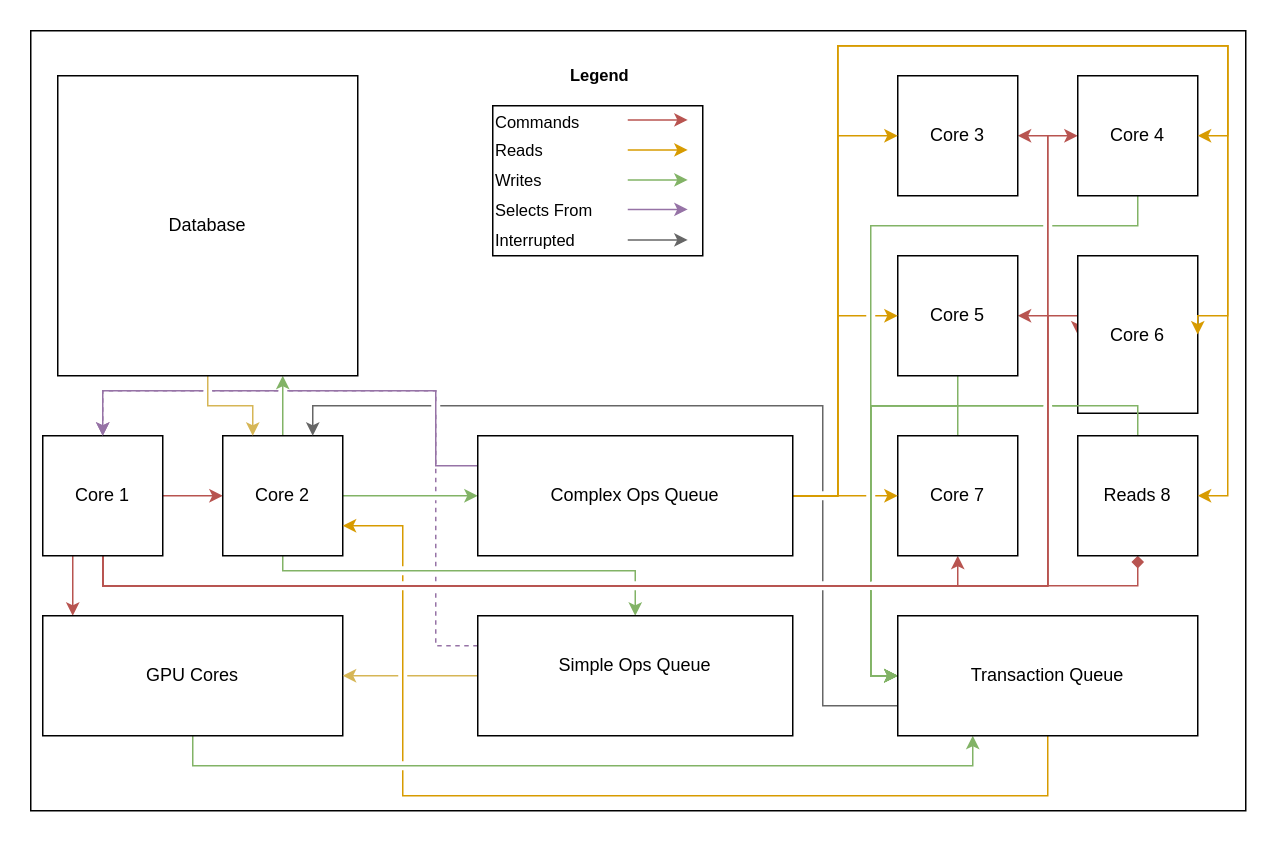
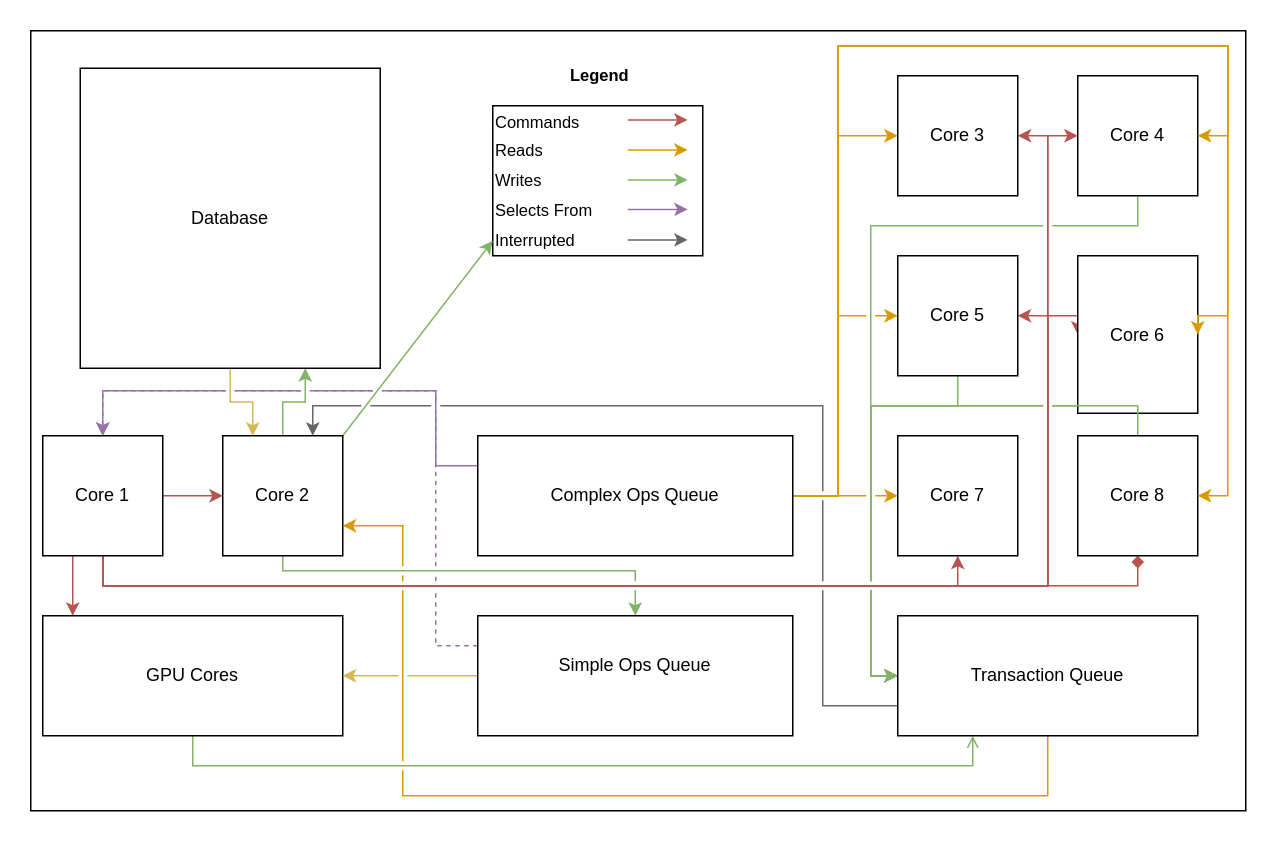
  <mxCell id="0" />
  <mxCell id="1" parent="0" />
  <mxCell id="2" value="" style="rounded=0;whiteSpace=wrap;html=1;labelBackgroundColor=#ffffff;fontSize=7;align=left;" vertex="1" parent="1"><mxGeometry x="20" y="20" width="810" height="520" as="geometry" /></mxCell>
  <mxCell id="3" value="" style="rounded=0;whiteSpace=wrap;html=1;labelBackgroundColor=#ffffff;fontSize=7;align=left;" vertex="1" parent="1"><mxGeometry x="328" y="70" width="140" height="100" as="geometry" /></mxCell>
  <mxCell id="4" style="edgeStyle=orthogonalEdgeStyle;rounded=0;jumpStyle=arc;orthogonalLoop=1;jettySize=auto;html=1;strokeColor=#b85450;entryX=0.5;entryY=1;entryDx=0;entryDy=0;fillColor=#f8cecc;" edge="1" parent="1" source="13" target="17"><mxGeometry relative="1" as="geometry"><Array as="points"><mxPoint x="68" y="390" /><mxPoint x="638" y="390" /></Array></mxGeometry></mxCell>
  <mxCell id="5" style="edgeStyle=orthogonalEdgeStyle;rounded=0;jumpStyle=arc;orthogonalLoop=1;jettySize=auto;html=1;strokeColor=#b85450;fillColor=#f8cecc;" edge="1" parent="1" source="13" target="26"><mxGeometry relative="1" as="geometry" /></mxCell>
  <mxCell id="6" style="edgeStyle=orthogonalEdgeStyle;rounded=0;jumpStyle=arc;orthogonalLoop=1;jettySize=auto;html=1;entryX=0.1;entryY=0;entryDx=0;entryDy=0;strokeColor=#b85450;entryPerimeter=0;fillColor=#f8cecc;" edge="1" parent="1" source="13" target="40"><mxGeometry relative="1" as="geometry"><Array as="points"><mxPoint x="48" y="380" /><mxPoint x="48" y="380" /></Array></mxGeometry></mxCell>
  <mxCell id="7" style="edgeStyle=orthogonalEdgeStyle;rounded=0;jumpStyle=arc;orthogonalLoop=1;jettySize=auto;html=1;entryX=1;entryY=0.5;entryDx=0;entryDy=0;strokeColor=#b85450;fillColor=#f8cecc;" edge="1" parent="1" source="13" target="22"><mxGeometry relative="1" as="geometry"><Array as="points"><mxPoint x="68" y="390" /><mxPoint x="698" y="390" /><mxPoint x="698" y="210" /></Array></mxGeometry></mxCell>
  <mxCell id="8" style="edgeStyle=orthogonalEdgeStyle;rounded=0;jumpStyle=arc;orthogonalLoop=1;jettySize=auto;html=1;entryX=0.5;entryY=1;entryDx=0;entryDy=0;strokeColor=#b85450;fillColor=#f8cecc;endArrow=diamond;" edge="1" parent="1" source="13" target="19"><mxGeometry relative="1" as="geometry"><Array as="points"><mxPoint x="68" y="390" /><mxPoint x="758" y="390" /></Array></mxGeometry></mxCell>
  <mxCell id="9" style="edgeStyle=orthogonalEdgeStyle;rounded=0;jumpStyle=arc;orthogonalLoop=1;jettySize=auto;html=1;entryX=0;entryY=0.5;entryDx=0;entryDy=0;strokeColor=#b85450;fillColor=#f8cecc;" edge="1" parent="1" source="13" target="15"><mxGeometry relative="1" as="geometry"><Array as="points"><mxPoint x="68" y="390" /><mxPoint x="698" y="390" /><mxPoint x="698" y="210" /></Array></mxGeometry></mxCell>
  <mxCell id="10" style="edgeStyle=orthogonalEdgeStyle;rounded=0;jumpStyle=gap;orthogonalLoop=1;jettySize=auto;html=1;entryX=1;entryY=0.5;entryDx=0;entryDy=0;strokeColor=#b85450;fillColor=#f8cecc;" edge="1" parent="1" source="13" target="20"><mxGeometry relative="1" as="geometry"><Array as="points"><mxPoint x="68" y="390" /><mxPoint x="698" y="390" /><mxPoint x="698" y="90" /></Array></mxGeometry></mxCell>
  <mxCell id="11" style="edgeStyle=orthogonalEdgeStyle;rounded=0;jumpStyle=arc;orthogonalLoop=1;jettySize=auto;html=1;entryX=0;entryY=0.5;entryDx=0;entryDy=0;strokeColor=#b85450;fillColor=#f8cecc;" edge="1" parent="1" source="13" target="28"><mxGeometry relative="1" as="geometry"><Array as="points"><mxPoint x="68" y="390" /><mxPoint x="698" y="390" /><mxPoint x="698" y="90" /></Array></mxGeometry></mxCell>
  <mxCell id="12" value="Commands" style="edgeLabel;html=1;align=left;verticalAlign=middle;resizable=0;points=[];" vertex="1" connectable="0" parent="11"><mxGeometry x="0.577" y="1" relative="1" as="geometry"><mxPoint x="-369" y="-195" as="offset" /></mxGeometry></mxCell>
  <mxCell id="13" value="Core 1" style="rounded=0;whiteSpace=wrap;html=1;" vertex="1" parent="1"><mxGeometry x="28" y="290" width="80" height="80" as="geometry" /></mxCell>
  <mxCell id="14" style="edgeStyle=orthogonalEdgeStyle;rounded=0;jumpStyle=gap;orthogonalLoop=1;jettySize=auto;html=1;entryX=0;entryY=0.5;entryDx=0;entryDy=0;fontSize=7;fontColor=#000000;strokeColor=#82b366;fillColor=#d5e8d4;" edge="1" parent="1" source="15" target="43"><mxGeometry relative="1" as="geometry"><Array as="points"><mxPoint x="758" y="270" /><mxPoint x="580" y="270" /><mxPoint x="580" y="450" /></Array></mxGeometry></mxCell>
  <mxCell id="15" value="Core 6" style="rounded=0;whiteSpace=wrap;html=1;" vertex="1" parent="1"><mxGeometry x="718" y="170" width="80" height="105" as="geometry" /></mxCell>
- <mxCell id="16" style="edgeStyle=orthogonalEdgeStyle;rounded=0;jumpStyle=gap;orthogonalLoop=1;jettySize=auto;html=1;entryX=0;entryY=0.5;entryDx=0;entryDy=0;fontSize=7;fontColor=#000000;strokeColor=#82b366;fillColor=#d5e8d4;exitX=0.5;exitY=0;exitDx=0;exitDy=0;" edge="1" parent="1" source="17" target="43"><mxGeometry relative="1" as="geometry"><Array as="points"><mxPoint x="638" y="270" /><mxPoint x="580" y="270" /><mxPoint x="580" y="450" /></Array></mxGeometry></mxCell>
  <mxCell id="17" value="Core 7" style="rounded=0;whiteSpace=wrap;html=1;" vertex="1" parent="1"><mxGeometry x="598" y="290" width="80" height="80" as="geometry" /></mxCell>
  <mxCell id="18" style="edgeStyle=orthogonalEdgeStyle;rounded=0;jumpStyle=gap;orthogonalLoop=1;jettySize=auto;html=1;entryX=0;entryY=0.5;entryDx=0;entryDy=0;fontSize=7;fontColor=#000000;strokeColor=#82b366;fillColor=#d5e8d4;exitX=0.5;exitY=0;exitDx=0;exitDy=0;" edge="1" parent="1" source="19" target="43"><mxGeometry relative="1" as="geometry"><Array as="points"><mxPoint x="758" y="270" /><mxPoint x="580" y="270" /><mxPoint x="580" y="450" /></Array></mxGeometry></mxCell>
- <mxCell id="19" value="Reads 8" style="rounded=0;whiteSpace=wrap;html=1;" vertex="1" parent="1"><mxGeometry x="718" y="290" width="80" height="80" as="geometry" /></mxCell>
+ <mxCell id="19" value="Core 8" style="rounded=0;whiteSpace=wrap;html=1;" vertex="1" parent="1"><mxGeometry x="718" y="290" width="80" height="80" as="geometry" /></mxCell>
  <mxCell id="20" value="Core 3" style="rounded=0;whiteSpace=wrap;html=1;" vertex="1" parent="1"><mxGeometry x="598" y="50" width="80" height="80" as="geometry" /></mxCell>
  <mxCell id="21" style="edgeStyle=orthogonalEdgeStyle;rounded=0;jumpStyle=gap;orthogonalLoop=1;jettySize=auto;html=1;entryX=0;entryY=0.5;entryDx=0;entryDy=0;fontSize=7;fontColor=#000000;strokeColor=#82b366;fillColor=#d5e8d4;" edge="1" parent="1" source="22" target="43"><mxGeometry relative="1" as="geometry"><Array as="points"><mxPoint x="638" y="270" /><mxPoint x="580" y="270" /><mxPoint x="580" y="450" /></Array></mxGeometry></mxCell>
  <mxCell id="22" value="Core 5" style="rounded=0;whiteSpace=wrap;html=1;" vertex="1" parent="1"><mxGeometry x="598" y="170" width="80" height="80" as="geometry" /></mxCell>
- <mxCell id="23" style="edgeStyle=orthogonalEdgeStyle;rounded=0;jumpStyle=arc;orthogonalLoop=1;jettySize=auto;html=1;entryX=0;entryY=0.5;entryDx=0;entryDy=0;strokeColor=#82b366;fillColor=#d5e8d4;" edge="1" parent="1" source="26" target="38"><mxGeometry relative="1" as="geometry" /></mxCell>
+ <mxCell id="23" style="edgeStyle=orthogonalEdgeStyle;rounded=0;jumpStyle=arc;orthogonalLoop=1;jettySize=auto;html=1;strokeColor=#82b366;fillColor=#d5e8d4;" edge="1" parent="1" source="26" target="56"><mxGeometry relative="1" as="geometry" /></mxCell>
  <mxCell id="24" style="edgeStyle=orthogonalEdgeStyle;rounded=0;jumpStyle=gap;orthogonalLoop=1;jettySize=auto;html=1;entryX=0.5;entryY=0;entryDx=0;entryDy=0;fontSize=7;fontColor=#000000;strokeColor=#82b366;fillColor=#d5e8d4;" edge="1" parent="1" source="26" target="53"><mxGeometry relative="1" as="geometry"><Array as="points"><mxPoint x="188" y="380" /><mxPoint x="423" y="380" /></Array></mxGeometry></mxCell>
  <mxCell id="25" style="edgeStyle=orthogonalEdgeStyle;rounded=0;jumpStyle=gap;orthogonalLoop=1;jettySize=auto;html=1;entryX=0.75;entryY=1;entryDx=0;entryDy=0;fontSize=7;fontColor=#000000;strokeColor=#82b366;fillColor=#d5e8d4;" edge="1" parent="1" source="26" target="30"><mxGeometry relative="1" as="geometry" /></mxCell>
  <mxCell id="26" value="Core 2" style="rounded=0;whiteSpace=wrap;html=1;" vertex="1" parent="1"><mxGeometry x="148" y="290" width="80" height="80" as="geometry" /></mxCell>
  <mxCell id="27" style="edgeStyle=orthogonalEdgeStyle;rounded=0;jumpStyle=gap;orthogonalLoop=1;jettySize=auto;html=1;entryX=0;entryY=0.5;entryDx=0;entryDy=0;fontSize=7;fontColor=#000000;strokeColor=#82b366;fillColor=#d5e8d4;" edge="1" parent="1" source="28" target="43"><mxGeometry relative="1" as="geometry"><Array as="points"><mxPoint x="758" y="150" /><mxPoint x="580" y="150" /><mxPoint x="580" y="450" /></Array></mxGeometry></mxCell>
  <mxCell id="28" value="Core 4" style="rounded=0;whiteSpace=wrap;html=1;" vertex="1" parent="1"><mxGeometry x="718" y="50" width="80" height="80" as="geometry" /></mxCell>
  <mxCell id="29" style="edgeStyle=orthogonalEdgeStyle;rounded=0;jumpStyle=gap;orthogonalLoop=1;jettySize=auto;html=1;entryX=0.25;entryY=0;entryDx=0;entryDy=0;strokeColor=#d6b656;fillColor=#fff2cc;" edge="1" parent="1" source="30" target="26"><mxGeometry relative="1" as="geometry" /></mxCell>
- <mxCell id="30" value="Database" style="rounded=0;whiteSpace=wrap;html=1;" vertex="1" parent="1"><mxGeometry x="38" y="50" width="200" height="200" as="geometry" /></mxCell>
+ <mxCell id="30" value="Database" style="rounded=0;whiteSpace=wrap;html=1;" vertex="1" parent="1"><mxGeometry x="53" y="45" width="200" height="200" as="geometry" /></mxCell>
  <mxCell id="31" style="edgeStyle=orthogonalEdgeStyle;rounded=0;jumpStyle=gap;orthogonalLoop=1;jettySize=auto;html=1;entryX=0;entryY=0.5;entryDx=0;entryDy=0;fontSize=7;fontColor=#000000;strokeColor=#d79b00;fillColor=#ffe6cc;" edge="1" parent="1" source="38" target="22"><mxGeometry relative="1" as="geometry"><Array as="points"><mxPoint x="558" y="330" /><mxPoint x="558" y="210" /></Array></mxGeometry></mxCell>
  <mxCell id="32" style="edgeStyle=orthogonalEdgeStyle;rounded=0;jumpStyle=gap;orthogonalLoop=1;jettySize=auto;html=1;entryX=0;entryY=0.5;entryDx=0;entryDy=0;fontSize=7;fontColor=#000000;strokeColor=#d79b00;fillColor=#ffe6cc;" edge="1" parent="1" source="38" target="20"><mxGeometry relative="1" as="geometry"><Array as="points"><mxPoint x="558" y="330" /><mxPoint x="558" y="90" /></Array></mxGeometry></mxCell>
  <mxCell id="33" style="edgeStyle=orthogonalEdgeStyle;rounded=0;jumpStyle=arc;orthogonalLoop=1;jettySize=auto;html=1;entryX=1;entryY=0.5;entryDx=0;entryDy=0;fontSize=7;fontColor=#000000;strokeColor=#d79b00;fillColor=#ffe6cc;" edge="1" parent="1" source="38" target="28"><mxGeometry relative="1" as="geometry"><Array as="points"><mxPoint x="558" y="330" /><mxPoint x="558" y="30" /><mxPoint x="818" y="30" /><mxPoint x="818" y="90" /></Array></mxGeometry></mxCell>
  <mxCell id="34" style="edgeStyle=orthogonalEdgeStyle;rounded=0;jumpStyle=arc;orthogonalLoop=1;jettySize=auto;html=1;entryX=1;entryY=0.5;entryDx=0;entryDy=0;fontSize=7;fontColor=#000000;strokeColor=#d79b00;fillColor=#ffe6cc;" edge="1" parent="1" source="38" target="15"><mxGeometry relative="1" as="geometry"><Array as="points"><mxPoint x="558" y="330" /><mxPoint x="558" y="30" /><mxPoint x="818" y="30" /><mxPoint x="818" y="210" /></Array></mxGeometry></mxCell>
  <mxCell id="35" style="edgeStyle=orthogonalEdgeStyle;rounded=0;jumpStyle=arc;orthogonalLoop=1;jettySize=auto;html=1;entryX=1;entryY=0.5;entryDx=0;entryDy=0;fontSize=7;fontColor=#000000;strokeColor=#d79b00;fillColor=#ffe6cc;" edge="1" parent="1" source="38" target="19"><mxGeometry relative="1" as="geometry"><Array as="points"><mxPoint x="558" y="330" /><mxPoint x="558" y="30" /><mxPoint x="818" y="30" /><mxPoint x="818" y="330" /></Array></mxGeometry></mxCell>
  <mxCell id="36" style="edgeStyle=orthogonalEdgeStyle;rounded=0;jumpStyle=gap;orthogonalLoop=1;jettySize=auto;html=1;entryX=0.5;entryY=0;entryDx=0;entryDy=0;fontSize=7;fontColor=#000000;strokeColor=#9673a6;fillColor=#e1d5e7;exitX=0;exitY=0.25;exitDx=0;exitDy=0;" edge="1" parent="1" source="38" target="13"><mxGeometry relative="1" as="geometry"><mxPoint x="423" y="230" as="sourcePoint" /><Array as="points"><mxPoint x="290" y="310" /><mxPoint x="290" y="260" /><mxPoint x="68" y="260" /></Array></mxGeometry></mxCell>
  <mxCell id="37" style="edgeStyle=orthogonalEdgeStyle;rounded=0;jumpStyle=gap;orthogonalLoop=1;jettySize=auto;html=1;entryX=0;entryY=0.5;entryDx=0;entryDy=0;fontSize=7;fontColor=#000000;strokeColor=#d79b00;fillColor=#ffe6cc;" edge="1" parent="1" source="38" target="17"><mxGeometry relative="1" as="geometry"><Array as="points"><mxPoint x="580" y="330" /><mxPoint x="580" y="330" /></Array></mxGeometry></mxCell>
  <mxCell id="38" value="Complex Ops Queue" style="rounded=0;whiteSpace=wrap;html=1;" vertex="1" parent="1"><mxGeometry x="318" y="290" width="210" height="80" as="geometry" /></mxCell>
- <mxCell id="39" style="edgeStyle=orthogonalEdgeStyle;rounded=0;jumpStyle=arc;orthogonalLoop=1;jettySize=auto;html=1;entryX=0.25;entryY=1;entryDx=0;entryDy=0;fontSize=7;fontColor=#000000;strokeColor=#82b366;fillColor=#d5e8d4;" edge="1" parent="1" source="40" target="43"><mxGeometry relative="1" as="geometry"><Array as="points"><mxPoint x="128" y="510" /><mxPoint x="648" y="510" /></Array></mxGeometry></mxCell>
+ <mxCell id="39" style="edgeStyle=orthogonalEdgeStyle;rounded=0;jumpStyle=arc;orthogonalLoop=1;jettySize=auto;html=1;entryX=0.25;entryY=1;entryDx=0;entryDy=0;fontSize=7;fontColor=#000000;strokeColor=#82b366;fillColor=#d5e8d4;endArrow=open;" edge="1" parent="1" source="40" target="43"><mxGeometry relative="1" as="geometry"><Array as="points"><mxPoint x="128" y="510" /><mxPoint x="648" y="510" /></Array></mxGeometry></mxCell>
  <mxCell id="40" value="GPU Cores" style="rounded=0;whiteSpace=wrap;html=1;" vertex="1" parent="1"><mxGeometry x="28" y="410" width="200" height="80" as="geometry" /></mxCell>
  <mxCell id="41" style="edgeStyle=orthogonalEdgeStyle;rounded=0;jumpStyle=gap;orthogonalLoop=1;jettySize=auto;html=1;entryX=0.75;entryY=0;entryDx=0;entryDy=0;fontSize=7;fontColor=#000000;strokeColor=#666666;exitX=0;exitY=0.75;exitDx=0;exitDy=0;fillColor=#f5f5f5;" edge="1" parent="1" source="43" target="26"><mxGeometry relative="1" as="geometry"><Array as="points"><mxPoint x="548" y="470" /><mxPoint x="548" y="270" /><mxPoint x="208" y="270" /></Array></mxGeometry></mxCell>
  <mxCell id="42" style="edgeStyle=orthogonalEdgeStyle;rounded=0;jumpStyle=gap;orthogonalLoop=1;jettySize=auto;html=1;entryX=1;entryY=0.75;entryDx=0;entryDy=0;fontSize=7;fontColor=#000000;strokeColor=#d79b00;fillColor=#ffe6cc;" edge="1" parent="1" source="43" target="26"><mxGeometry relative="1" as="geometry"><Array as="points"><mxPoint x="698" y="530" /><mxPoint x="268" y="530" /><mxPoint x="268" y="350" /></Array></mxGeometry></mxCell>
  <mxCell id="43" value="&lt;div&gt;Transaction Queue&lt;/div&gt;" style="rounded=0;whiteSpace=wrap;html=1;" vertex="1" parent="1"><mxGeometry x="598" y="410" width="200" height="80" as="geometry" /></mxCell>
  <mxCell id="44" value="" style="endArrow=classic;html=1;fontSize=7;fontColor=#EA6B66;strokeColor=#b85450;fillColor=#f8cecc;" edge="1" parent="1"><mxGeometry width="50" height="50" relative="1" as="geometry"><mxPoint x="418" y="79.42" as="sourcePoint" /><mxPoint x="458" y="79.42" as="targetPoint" /></mxGeometry></mxCell>
  <mxCell id="45" value="Reads" style="edgeLabel;html=1;align=left;verticalAlign=middle;resizable=0;points=[];" vertex="1" connectable="0" parent="1"><mxGeometry x="328" y="99.996" as="geometry" /></mxCell>
  <mxCell id="46" value="&lt;div&gt;Writes&lt;/div&gt;" style="edgeLabel;html=1;align=left;verticalAlign=middle;resizable=0;points=[];" vertex="1" connectable="0" parent="1"><mxGeometry x="328" y="119.996" as="geometry" /></mxCell>
  <mxCell id="47" value="Legend" style="edgeLabel;html=1;align=center;verticalAlign=middle;resizable=0;points=[];horizontal=1;fontStyle=1" vertex="1" connectable="0" parent="1"><mxGeometry x="398" y="49.996" as="geometry" /></mxCell>
  <mxCell id="48" value="" style="endArrow=classic;html=1;fontSize=7;fontColor=#EA6B66;strokeColor=#d79b00;fillColor=#ffe6cc;" edge="1" parent="1"><mxGeometry width="50" height="50" relative="1" as="geometry"><mxPoint x="418" y="99.42" as="sourcePoint" /><mxPoint x="458" y="99.42" as="targetPoint" /></mxGeometry></mxCell>
  <mxCell id="49" value="" style="endArrow=classic;html=1;fontSize=7;fontColor=#EA6B66;strokeColor=#82b366;fillColor=#d5e8d4;" edge="1" parent="1"><mxGeometry width="50" height="50" relative="1" as="geometry"><mxPoint x="418" y="119.42" as="sourcePoint" /><mxPoint x="458" y="119.42" as="targetPoint" /></mxGeometry></mxCell>
  <mxCell id="50" value="" style="endArrow=classic;html=1;fontSize=7;fontColor=#EA6B66;strokeColor=#666666;fillColor=#f5f5f5;" edge="1" parent="1"><mxGeometry width="50" height="50" relative="1" as="geometry"><mxPoint x="418" y="159.42" as="sourcePoint" /><mxPoint x="458" y="159.42" as="targetPoint" /></mxGeometry></mxCell>
  <mxCell id="51" style="edgeStyle=orthogonalEdgeStyle;rounded=0;jumpStyle=gap;orthogonalLoop=1;jettySize=auto;html=1;entryX=1;entryY=0.5;entryDx=0;entryDy=0;fontSize=7;fontColor=#000000;strokeColor=#d6b656;fillColor=#fff2cc;" edge="1" parent="1" source="53" target="40"><mxGeometry relative="1" as="geometry" /></mxCell>
  <mxCell id="52" style="edgeStyle=orthogonalEdgeStyle;rounded=0;jumpStyle=gap;orthogonalLoop=1;jettySize=auto;html=1;entryX=0.5;entryY=0;entryDx=0;entryDy=0;fontSize=7;fontColor=#000000;strokeColor=#9673a6;fillColor=#e1d5e7;exitX=0;exitY=0.25;exitDx=0;exitDy=0;dashed=1;" edge="1" parent="1" source="53" target="13"><mxGeometry relative="1" as="geometry"><Array as="points"><mxPoint x="290" y="430" /><mxPoint x="290" y="260" /><mxPoint x="68" y="260" /></Array></mxGeometry></mxCell>
  <mxCell id="53" value="&lt;div&gt;Simple Ops Queue&lt;/div&gt;&lt;div&gt;&lt;br&gt;&lt;/div&gt;" style="rounded=0;whiteSpace=wrap;html=1;" vertex="1" parent="1"><mxGeometry x="318" y="410" width="210" height="80" as="geometry" /></mxCell>
  <mxCell id="54" value="Selects From" style="edgeLabel;html=1;align=left;verticalAlign=middle;resizable=0;points=[];" vertex="1" connectable="0" parent="1"><mxGeometry x="328" y="139.996" as="geometry" /></mxCell>
  <mxCell id="55" value="" style="endArrow=classic;html=1;fontSize=7;fontColor=#EA6B66;strokeColor=#9673a6;fillColor=#e1d5e7;" edge="1" parent="1"><mxGeometry width="50" height="50" relative="1" as="geometry"><mxPoint x="418" y="139.13" as="sourcePoint" /><mxPoint x="458" y="139.13" as="targetPoint" /></mxGeometry></mxCell>
  <mxCell id="56" value="Interrupted" style="edgeLabel;html=1;align=left;verticalAlign=middle;resizable=0;points=[];" vertex="1" connectable="0" parent="1"><mxGeometry x="328" y="159.996" as="geometry" /></mxCell>
